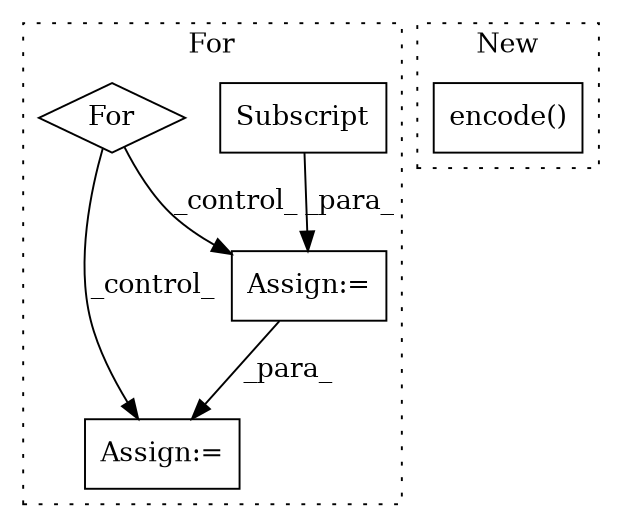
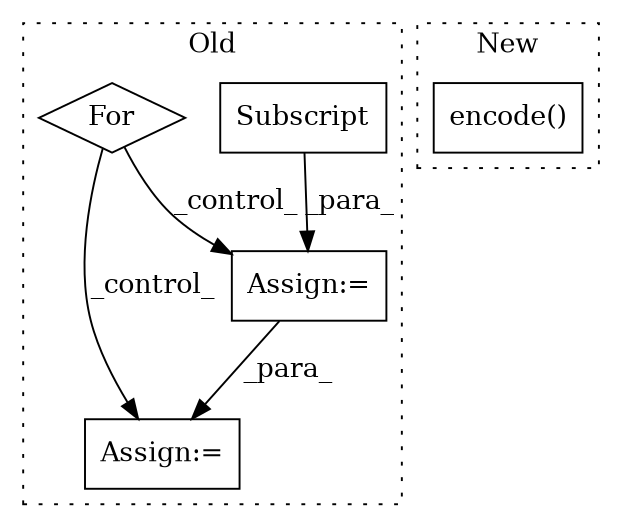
  digraph {
    node [a=68 l=3 shape=box]
    n1 [a=63 l="22,0" label=Subscript s="4460,0"]
    n2 [label="Assign:=" s=4457]
    n3 [label="Assign:=" s=4513]
    n4 [a=107 l="4,14" label=For s="4390,4431" shape=diamond]
    n5 [a=75 l="12,1" label="encode()" s="4590,4625"]
    subgraph cluster_1 {
-     label=For
+     label=Old
      style=dotted
      n1
      n2
      n3
      n4
    }
    subgraph cluster_2 {
      label=New
      style=dotted
      n5
    }
    n1 -> n2 [label=_para_]
    n2 -> n3 [label=_para_]
    n4 -> n2 [label=_control_]
    n4 -> n3 [label=_control_]
  }
